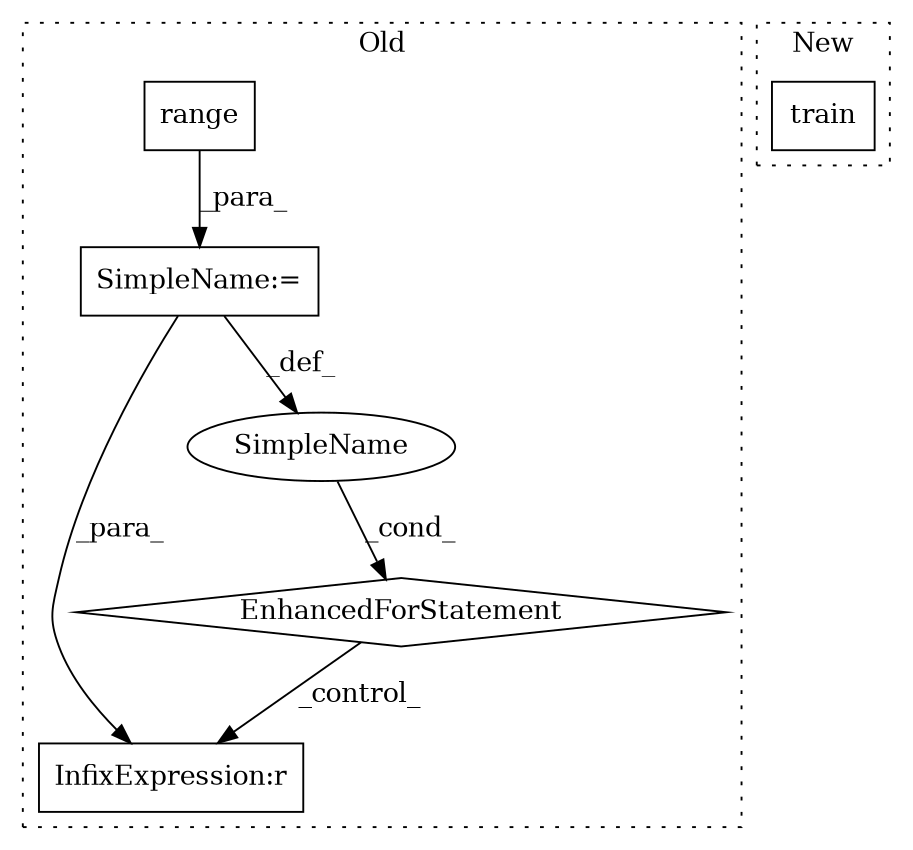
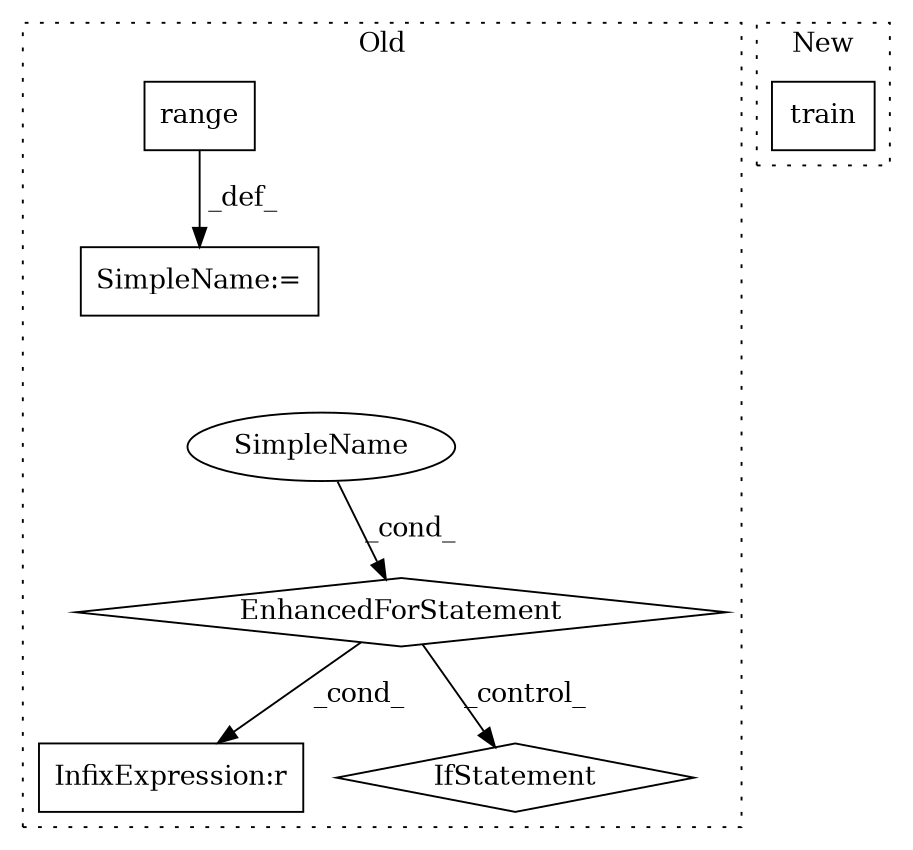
  digraph {
    node [a=32 l="53,2" s="3227,3329" shape=box]
+   n1 [a=25 l="4,2" label=IfStatement s="3679,3696" shape=diamond]
    n2 [a=27 l=4 label="InfixExpression:r" s=3691]
    n3 [a=42 l=1 label=SimpleName s=3284 shape=ellipse]
    n4 [a=70 label=EnhancedForStatement shape=diamond]
    n5 [a=7 label="SimpleName:="]
    n6 [l="6,1" label=range s="3288,3328"]
    n7 [l=7 label=train s=3202]
    subgraph cluster_1 {
      label=Old
      style=dotted
+     n1
      n2
      n3
      n4
      n5
      n6
    }
    subgraph cluster_2 {
      label=New
      style=dotted
      n7
    }
    n3 -> n4 [label=_cond_]
-   n4 -> n2 [label=_control_]
-   n5 -> n2 [label=_para_]
-   n5 -> n3 [label=_def_]
-   n6 -> n5 [label=_para_]
+   n4 -> n1 [label=_control_]
+   n4 -> n2 [label=_cond_]
+   n6 -> n5 [label=_def_]
  }
